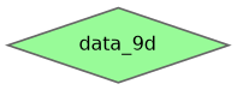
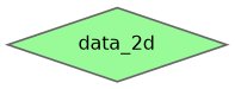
  digraph {
    rankdir=LR
-   n1 [color=grey40 fillcolor=palegreen fontname=Helvetica fontsize=10 height=0.2 label=data_9d shape=diamond style=filled width=0.4]
+   n1 [color=grey40 fillcolor=palegreen fontname=Helvetica fontsize=10 height=0.2 label=data_2d shape=diamond style=filled width=0.4]
  }
